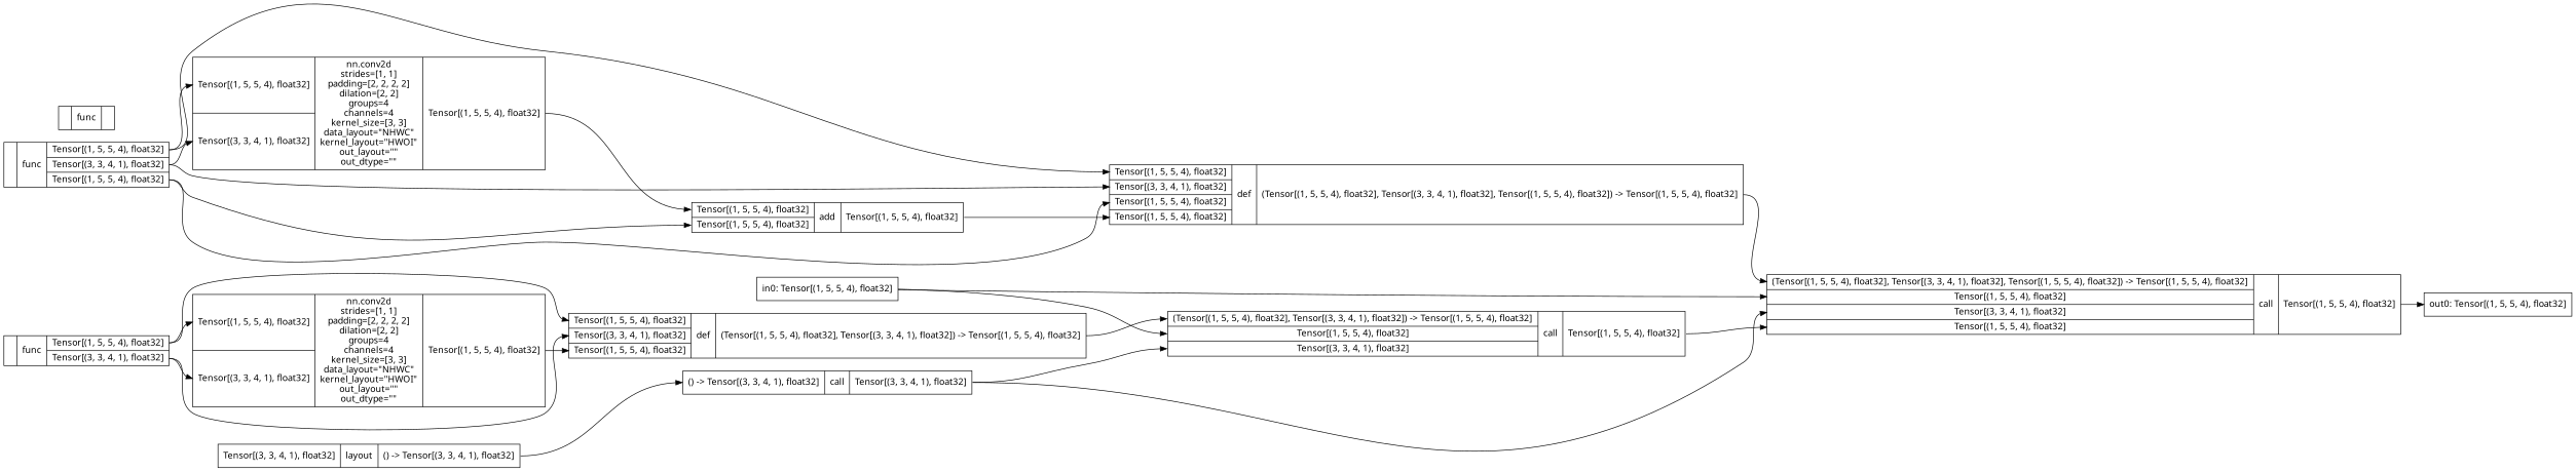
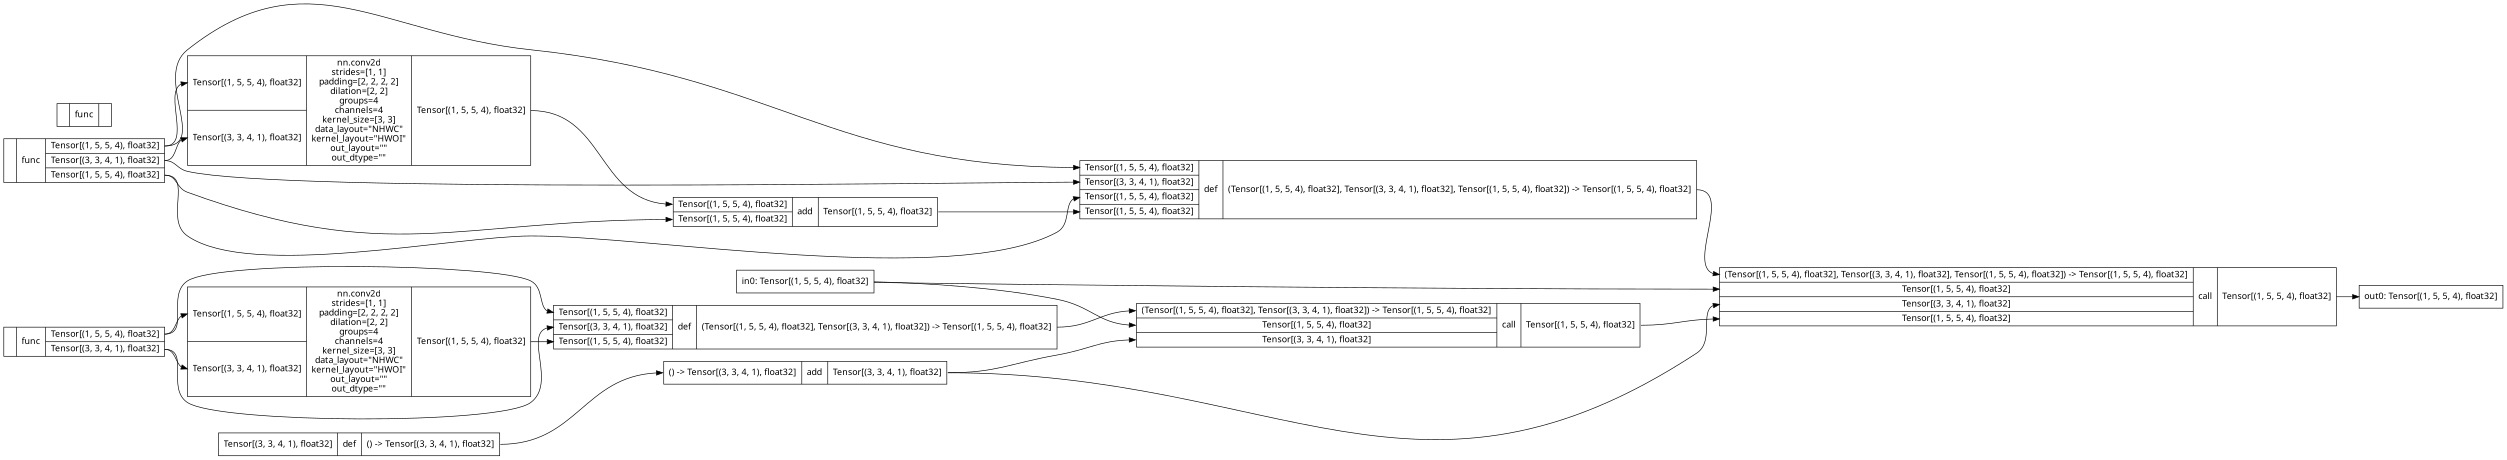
  digraph {
    rankdir=LR
    node [fontname="Linux Biolinum O" shape=record]
    edge [headport=i0 tailport=o0]
    n1 [label="{{}|func\n|{<o0>Tensor[(1, 5, 5, 4), float32]|<o1>Tensor[(3, 3, 4, 1), float32]|<o2>Tensor[(1, 5, 5, 4), float32]}}"]
    n2 [label="{{<i0>Tensor[(1, 5, 5, 4), float32]|<i1>Tensor[(3, 3, 4, 1), float32]}|nn.conv2d\nstrides=[1, 1]\npadding=[2, 2, 2, 2]\ndilation=[2, 2]\ngroups=4\nchannels=4\nkernel_size=[3, 3]\ndata_layout=\"NHWC\"\nkernel_layout=\"HWOI\"\nout_layout=\"\"\nout_dtype=\"\"|{<o0>Tensor[(1, 5, 5, 4), float32]}}"]
    n3 [label="{{<i0>Tensor[(1, 5, 5, 4), float32]|<i1>Tensor[(1, 5, 5, 4), float32]}|add\n|{<o0>Tensor[(1, 5, 5, 4), float32]}}"]
    n4 [label="{{<i0>Tensor[(1, 5, 5, 4), float32]|<i1>Tensor[(3, 3, 4, 1), float32]|<i2>Tensor[(1, 5, 5, 4), float32]|<i3>Tensor[(1, 5, 5, 4), float32]}|def\n|{<o0>(Tensor[(1, 5, 5, 4), float32], Tensor[(3, 3, 4, 1), float32], Tensor[(1, 5, 5, 4), float32]) -\> Tensor[(1, 5, 5, 4), float32]}}"]
    n5 [label="{{<i0>(Tensor[(1, 5, 5, 4), float32], Tensor[(3, 3, 4, 1), float32], Tensor[(1, 5, 5, 4), float32]) -\> Tensor[(1, 5, 5, 4), float32]|<i1>Tensor[(1, 5, 5, 4), float32]|<i2>Tensor[(3, 3, 4, 1), float32]|<i3>Tensor[(1, 5, 5, 4), float32]}|call\n|{<o0>Tensor[(1, 5, 5, 4), float32]}}"]
    n6 [label="out0: Tensor[(1, 5, 5, 4), float32]"]
    n7 [label="in0: Tensor[(1, 5, 5, 4), float32]"]
    n8 [label="{{<i0>(Tensor[(1, 5, 5, 4), float32], Tensor[(3, 3, 4, 1), float32]) -\> Tensor[(1, 5, 5, 4), float32]|<i1>Tensor[(1, 5, 5, 4), float32]|<i2>Tensor[(3, 3, 4, 1), float32]}|call\n|{<o0>Tensor[(1, 5, 5, 4), float32]}}"]
-   n9 [label="{{<i0>Tensor[(3, 3, 4, 1), float32]}|layout\n|{<o0>() -\> Tensor[(3, 3, 4, 1), float32]}}"]
-   n10 [label="{{<i0>() -\> Tensor[(3, 3, 4, 1), float32]}|call\n|{<o0>Tensor[(3, 3, 4, 1), float32]}}"]
+   n9 [label="{{<i0>Tensor[(3, 3, 4, 1), float32]}|def\n|{<o0>() -\> Tensor[(3, 3, 4, 1), float32]}}"]
+   n10 [label="{{<i0>() -\> Tensor[(3, 3, 4, 1), float32]}|add\n|{<o0>Tensor[(3, 3, 4, 1), float32]}}"]
    n11 [label="{{}|func\n|{<o0>Tensor[(1, 5, 5, 4), float32]|<o1>Tensor[(3, 3, 4, 1), float32]}}"]
    n12 [label="{{<i0>Tensor[(1, 5, 5, 4), float32]|<i1>Tensor[(3, 3, 4, 1), float32]}|nn.conv2d\nstrides=[1, 1]\npadding=[2, 2, 2, 2]\ndilation=[2, 2]\ngroups=4\nchannels=4\nkernel_size=[3, 3]\ndata_layout=\"NHWC\"\nkernel_layout=\"HWOI\"\nout_layout=\"\"\nout_dtype=\"\"|{<o0>Tensor[(1, 5, 5, 4), float32]}}"]
    n13 [label="{{<i0>Tensor[(1, 5, 5, 4), float32]|<i1>Tensor[(3, 3, 4, 1), float32]|<i2>Tensor[(1, 5, 5, 4), float32]}|def\n|{<o0>(Tensor[(1, 5, 5, 4), float32], Tensor[(3, 3, 4, 1), float32]) -\> Tensor[(1, 5, 5, 4), float32]}}"]
    n14 [label="{{}|func\n|{}}"]
    n1 -> n2
    n1 -> n2 [headport=i1 tailport=o1]
    n1 -> n3 [headport=i1 tailport=o2]
    n1 -> n4
    n1 -> n4 [headport=i1 tailport=o1]
    n1 -> n4 [headport=i2 tailport=o2]
    n2 -> n3
    n3 -> n4 [headport=i3]
    n4 -> n5
    n5 -> n6
    n7 -> n5 [headport=i1]
    n7 -> n8 [headport=i1]
    n8 -> n5 [headport=i3]
    n9 -> n10
    n10 -> n5 [headport=i2]
    n10 -> n8 [headport=i2]
    n11 -> n12
    n11 -> n12 [headport=i1 tailport=o1]
    n11 -> n13
    n11 -> n13 [headport=i1 tailport=o1]
    n12 -> n13 [headport=i2]
    n13 -> n8
  }
